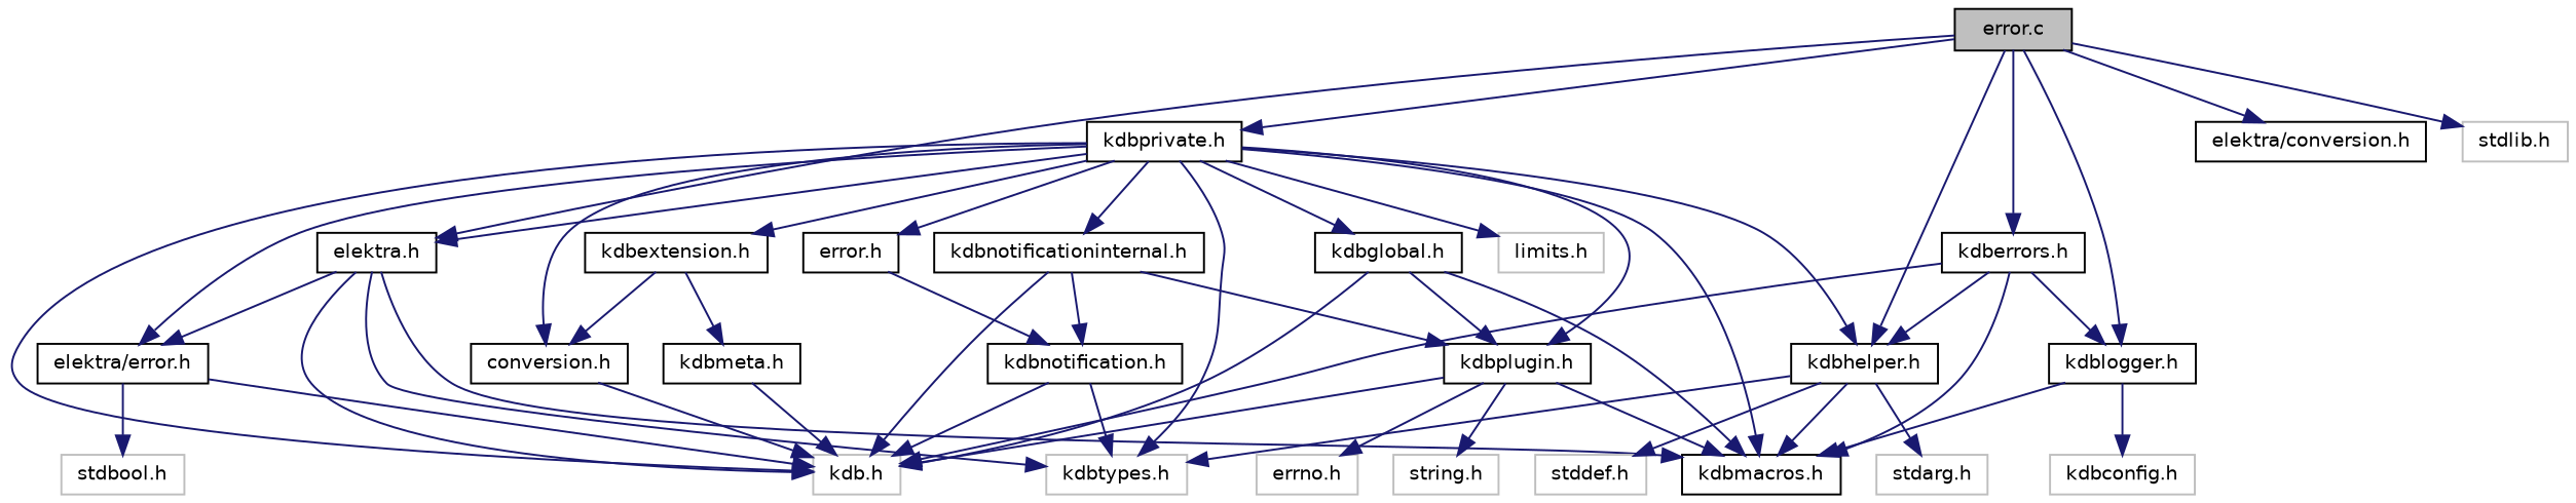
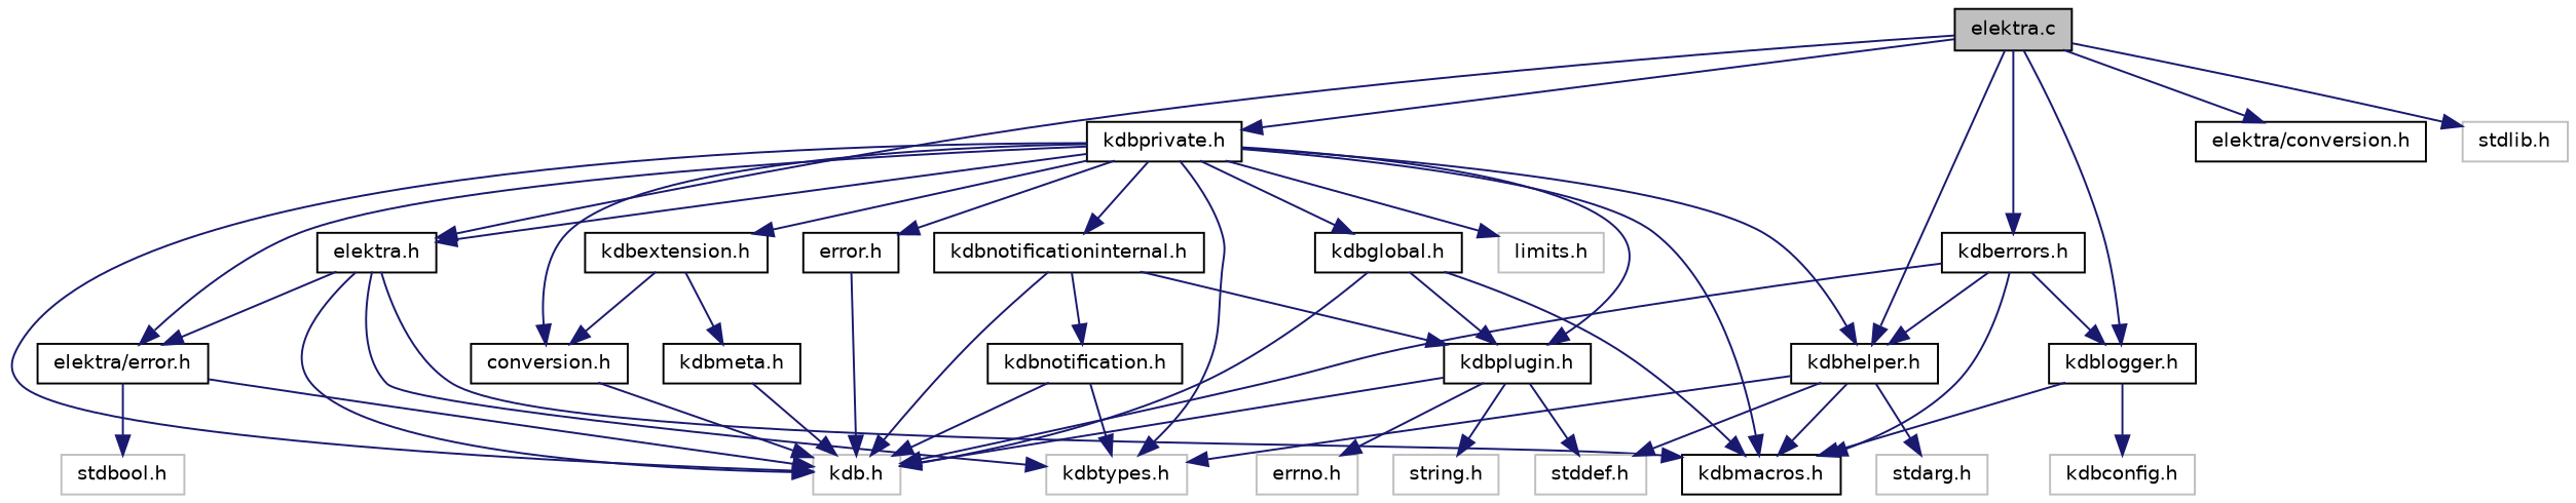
  digraph {
    node [color=black fillcolor=white fontname=Helvetica fontsize=10 shape=record style=filled]
    edge [color=midnightblue fontname=Helvetica fontsize=10 labelfontname=Helvetica labelfontsize=10 style=solid]
-   n1 [fillcolor=grey75 fontcolor=black height=0.2 label="error.c" width=0.4]
+   n1 [fillcolor=grey75 fontcolor=black height=0.2 label="elektra.c" width=0.4]
    n2 [height=0.2 label="elektra.h" width=0.4]
    n3 [height=0.2 label="elektra/conversion.h" width=0.4]
    n4 [height=0.2 label="kdberrors.h" width=0.4]
    n5 [height=0.2 label="kdbhelper.h" width=0.4]
    n6 [height=0.2 label="kdblogger.h" width=0.4]
    n7 [height=0.2 label="kdbprivate.h" width=0.4]
    n8 [color=grey75 height=0.2 label="stdlib.h" width=0.4]
    n9 [height=0.2 label="elektra/error.h" width=0.4]
    n10 [color=grey75 height=0.2 label="kdb.h" width=0.4]
    n11 [height=0.2 label="kdbmacros.h" width=0.4]
    n12 [color=grey75 height=0.2 label="kdbtypes.h" width=0.4]
    n13 [color=grey75 height=0.2 label="stdarg.h" width=0.4]
    n14 [color=grey75 height=0.2 label="stddef.h" width=0.4]
    n15 [color=grey75 height=0.2 label="kdbconfig.h" width=0.4]
    n16 [height=0.2 label="kdbextension.h" width=0.4]
    n17 [height=0.2 label="conversion.h" width=0.4]
    n18 [height=0.2 label="error.h" width=0.4]
    n19 [height=0.2 label="kdbnotificationinternal.h" width=0.4]
    n20 [height=0.2 label="kdbplugin.h" width=0.4]
    n21 [height=0.2 label="kdbglobal.h" width=0.4]
    n22 [color=grey75 height=0.2 label="limits.h" width=0.4]
    n23 [color=grey75 height=0.2 label="stdbool.h" width=0.4]
    n24 [height=0.2 label="kdbmeta.h" width=0.4]
    n25 [height=0.2 label="kdbnotification.h" width=0.4]
    n26 [color=grey75 height=0.2 label="errno.h" width=0.4]
    n27 [color=grey75 height=0.2 label="string.h" width=0.4]
    n1 -> n2
    n1 -> n3
    n1 -> n4
    n1 -> n5
    n1 -> n6
    n1 -> n7
    n1 -> n8
    n2 -> n9
    n2 -> n10
    n2 -> n11
    n2 -> n12
    n4 -> n5
    n4 -> n6
    n4 -> n10
    n4 -> n11
    n5 -> n11
    n5 -> n12
    n5 -> n13
    n5 -> n14
    n6 -> n11
    n6 -> n15
    n7 -> n2
    n7 -> n5
    n7 -> n9
    n7 -> n10
    n7 -> n11
    n7 -> n12
    n7 -> n16
    n7 -> n17
    n7 -> n18
    n7 -> n19
    n7 -> n20
    n7 -> n21
    n7 -> n22
    n9 -> n10
    n9 -> n23
    n16 -> n17
    n16 -> n24
    n17 -> n10
-   n18 -> n25
+   n18 -> n10
    n19 -> n10
    n19 -> n20
    n19 -> n25
    n20 -> n10
-   n20 -> n11
+   n20 -> n14
    n20 -> n26
    n20 -> n27
    n21 -> n10
    n21 -> n11
    n21 -> n20
    n24 -> n10
    n25 -> n10
    n25 -> n12
  }
